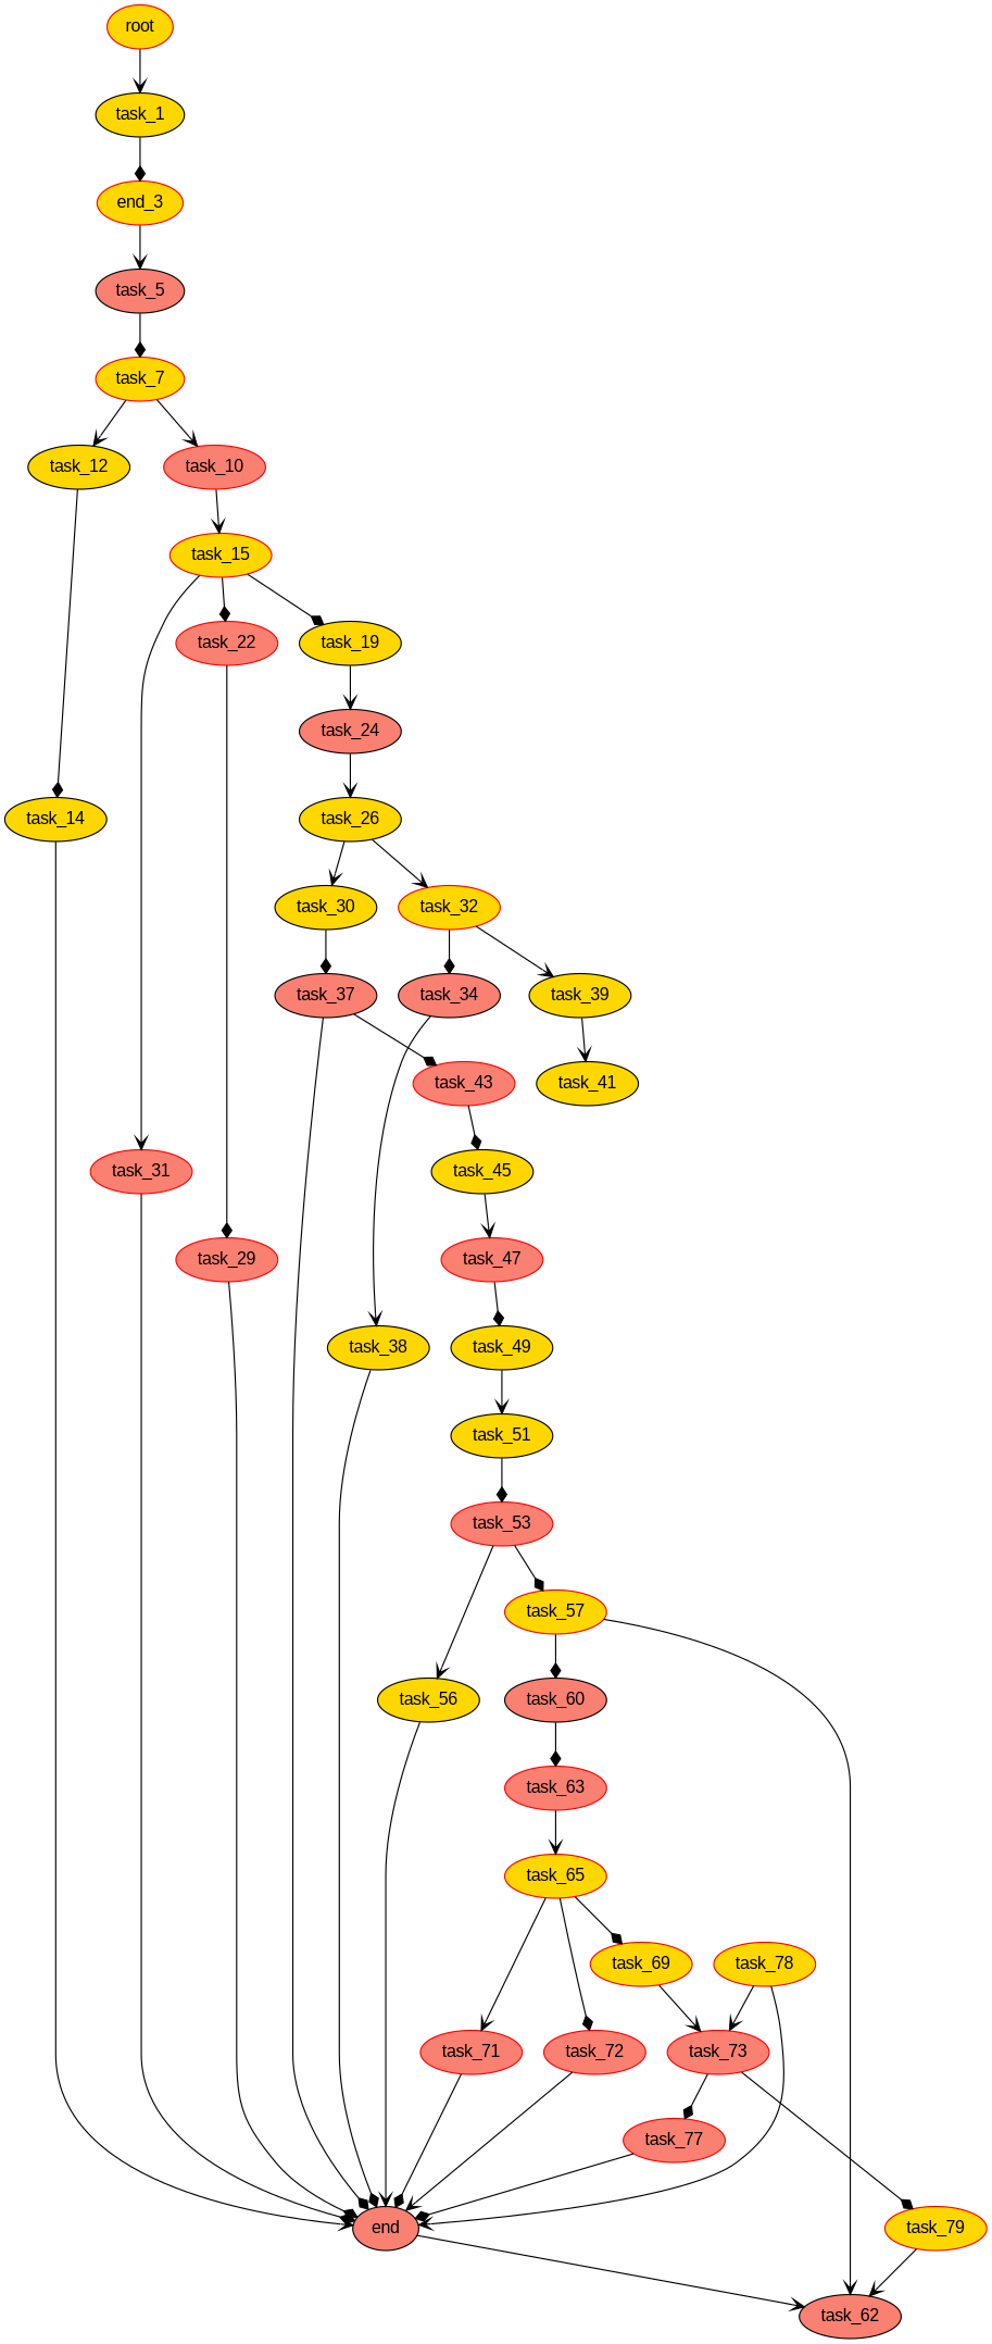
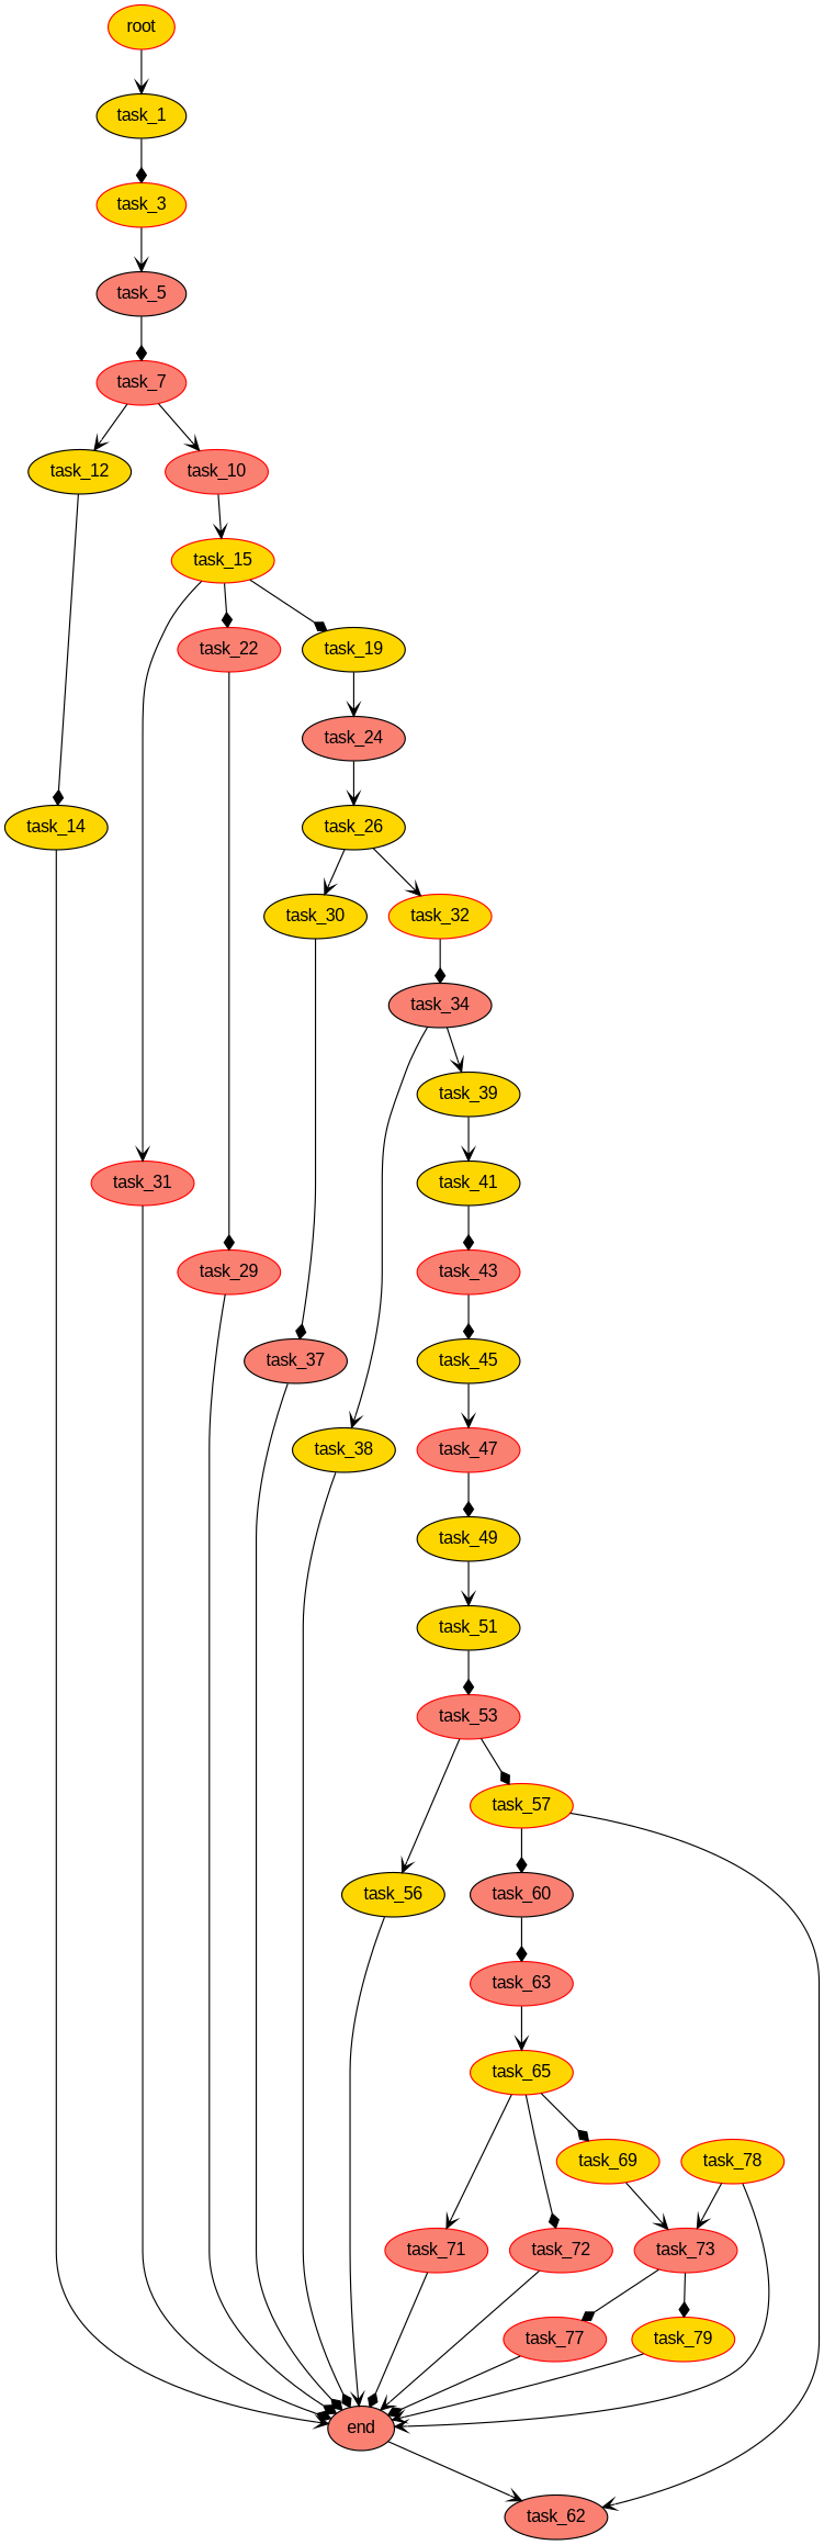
  digraph {
    fontname="Liberation Sans"
    node [color=red fillcolor=gold fontname="Liberation Sans" style=filled]
    edge [arrowhead=vee fontname="Liberation Sans"]
    task_1 [color=black]
    root
-   task_3 [label=end_3]
+   task_3
    task_5 [color=black fillcolor=salmon]
-   task_7
+   task_7 [fillcolor=salmon]
    task_10 [fillcolor=salmon]
    task_12 [color=black]
    task_15
    task_14 [color=black]
    task_19 [color=black]
    n11 [fillcolor=salmon label=task_31]
    task_22 [fillcolor=salmon]
    end [color=black fillcolor=salmon]
    task_62 [color=black fillcolor=salmon]
    task_24 [color=black fillcolor=salmon]
    task_29 [fillcolor=salmon]
    task_26 [color=black]
    task_30 [color=black]
    task_32
    task_37 [color=black fillcolor=salmon]
    task_34 [color=black fillcolor=salmon]
    task_38 [color=black]
    task_39 [color=black]
    task_41 [color=black]
    task_43 [fillcolor=salmon]
    task_45 [color=black]
    task_47 [fillcolor=salmon]
    task_49 [color=black]
    task_51 [color=black]
    task_53 [fillcolor=salmon]
    task_56 [color=black]
    task_57
    task_60 [color=black fillcolor=salmon]
    task_63 [fillcolor=salmon]
    task_65
    task_69
    task_71 [fillcolor=salmon]
    task_72 [fillcolor=salmon]
    task_73 [fillcolor=salmon]
    task_77 [fillcolor=salmon]
    task_79
    task_78
    task_1 -> task_3 [arrowhead=diamond]
    root -> task_1
    task_3 -> task_5
    task_5 -> task_7 [arrowhead=diamond]
    task_7 -> task_10
    task_7 -> task_12
    task_10 -> task_15
    task_12 -> task_14 [arrowhead=diamond]
    task_15 -> task_19 [arrowhead=diamond]
    task_15 -> n11
    task_15 -> task_22 [arrowhead=diamond]
    task_14 -> end
    task_19 -> task_24
    n11 -> end [arrowhead=diamond]
    task_22 -> task_29 [arrowhead=diamond]
    end -> task_62
    task_24 -> task_26
    task_29 -> end [arrowhead=diamond]
    task_26 -> task_30
    task_26 -> task_32
    task_30 -> task_37 [arrowhead=diamond]
    task_32 -> task_34 [arrowhead=diamond]
    task_37 -> end [arrowhead=diamond]
    task_34 -> task_38
-   task_32 -> task_39
+   task_34 -> task_39
    task_38 -> end [arrowhead=diamond]
    task_39 -> task_41
-   task_37 -> task_43 [arrowhead=diamond]
+   task_41 -> task_43 [arrowhead=diamond]
    task_43 -> task_45 [arrowhead=diamond]
    task_45 -> task_47
    task_47 -> task_49 [arrowhead=diamond]
    task_49 -> task_51
    task_51 -> task_53 [arrowhead=diamond]
    task_53 -> task_56
    task_53 -> task_57 [arrowhead=diamond]
    task_56 -> end
    task_57 -> task_62
    task_57 -> task_60 [arrowhead=diamond]
    task_60 -> task_63 [arrowhead=diamond]
    task_63 -> task_65
    task_65 -> task_69 [arrowhead=diamond]
    task_65 -> task_71
    task_65 -> task_72 [arrowhead=diamond]
    task_69 -> task_73
    task_71 -> end [arrowhead=diamond]
    task_72 -> end
    task_73 -> task_77 [arrowhead=diamond]
    task_73 -> task_79 [arrowhead=diamond]
    task_77 -> end [arrowhead=diamond]
-   task_79 -> task_62
+   task_79 -> end
    task_78 -> end
    task_78 -> task_73
  }
